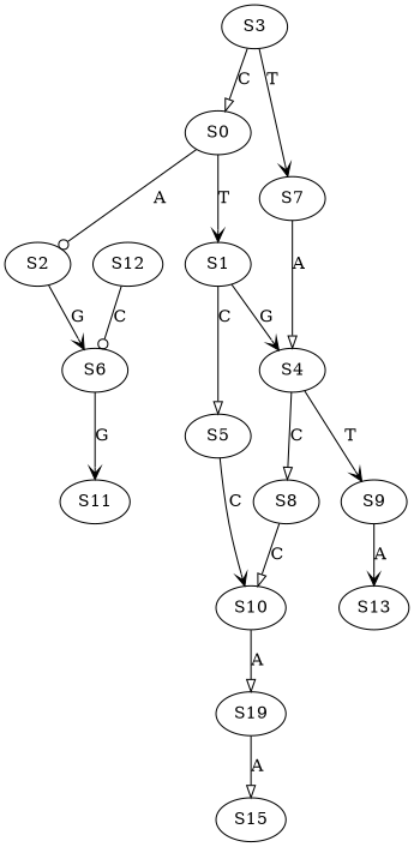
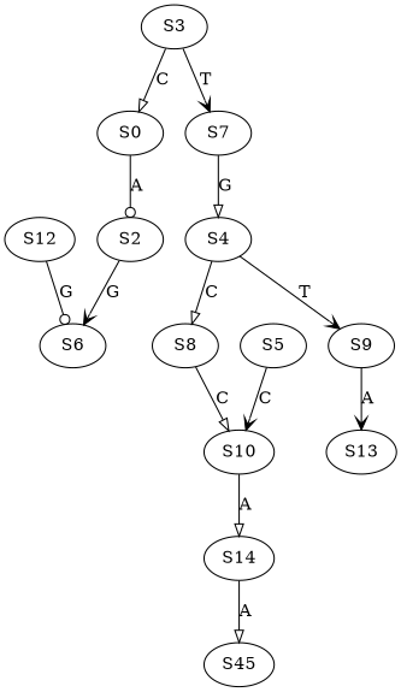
  strict digraph {
    edge [arrowhead=vee]
    S0
-   S1
    S2
    S4
    S5
    S6
    S3
    S7
    S8
    S9
    S10
-   S11
    S13
-   S14 [label=S19]
+   S14
    S12
-   S15
-   S0 -> S1 [label=T]
+   S15 [label=S45]
    S0 -> S2 [arrowhead=odot label=A]
-   S1 -> S4 [label=G]
-   S1 -> S5 [arrowhead=onormal label=C]
    S2 -> S6 [label=G]
    S4 -> S8 [arrowhead=onormal label=C]
    S4 -> S9 [label=T]
    S5 -> S10 [label=C]
-   S6 -> S11 [label=G]
    S3 -> S0 [arrowhead=onormal label=C]
    S3 -> S7 [label=T]
-   S7 -> S4 [arrowhead=onormal label=A]
+   S7 -> S4 [arrowhead=onormal label=G]
    S8 -> S10 [arrowhead=onormal label=C]
    S9 -> S13 [label=A]
    S10 -> S14 [arrowhead=onormal label=A]
    S14 -> S15 [arrowhead=onormal label=A]
-   S12 -> S6 [arrowhead=odot label=C]
+   S12 -> S6 [arrowhead=odot label=G]
  }
